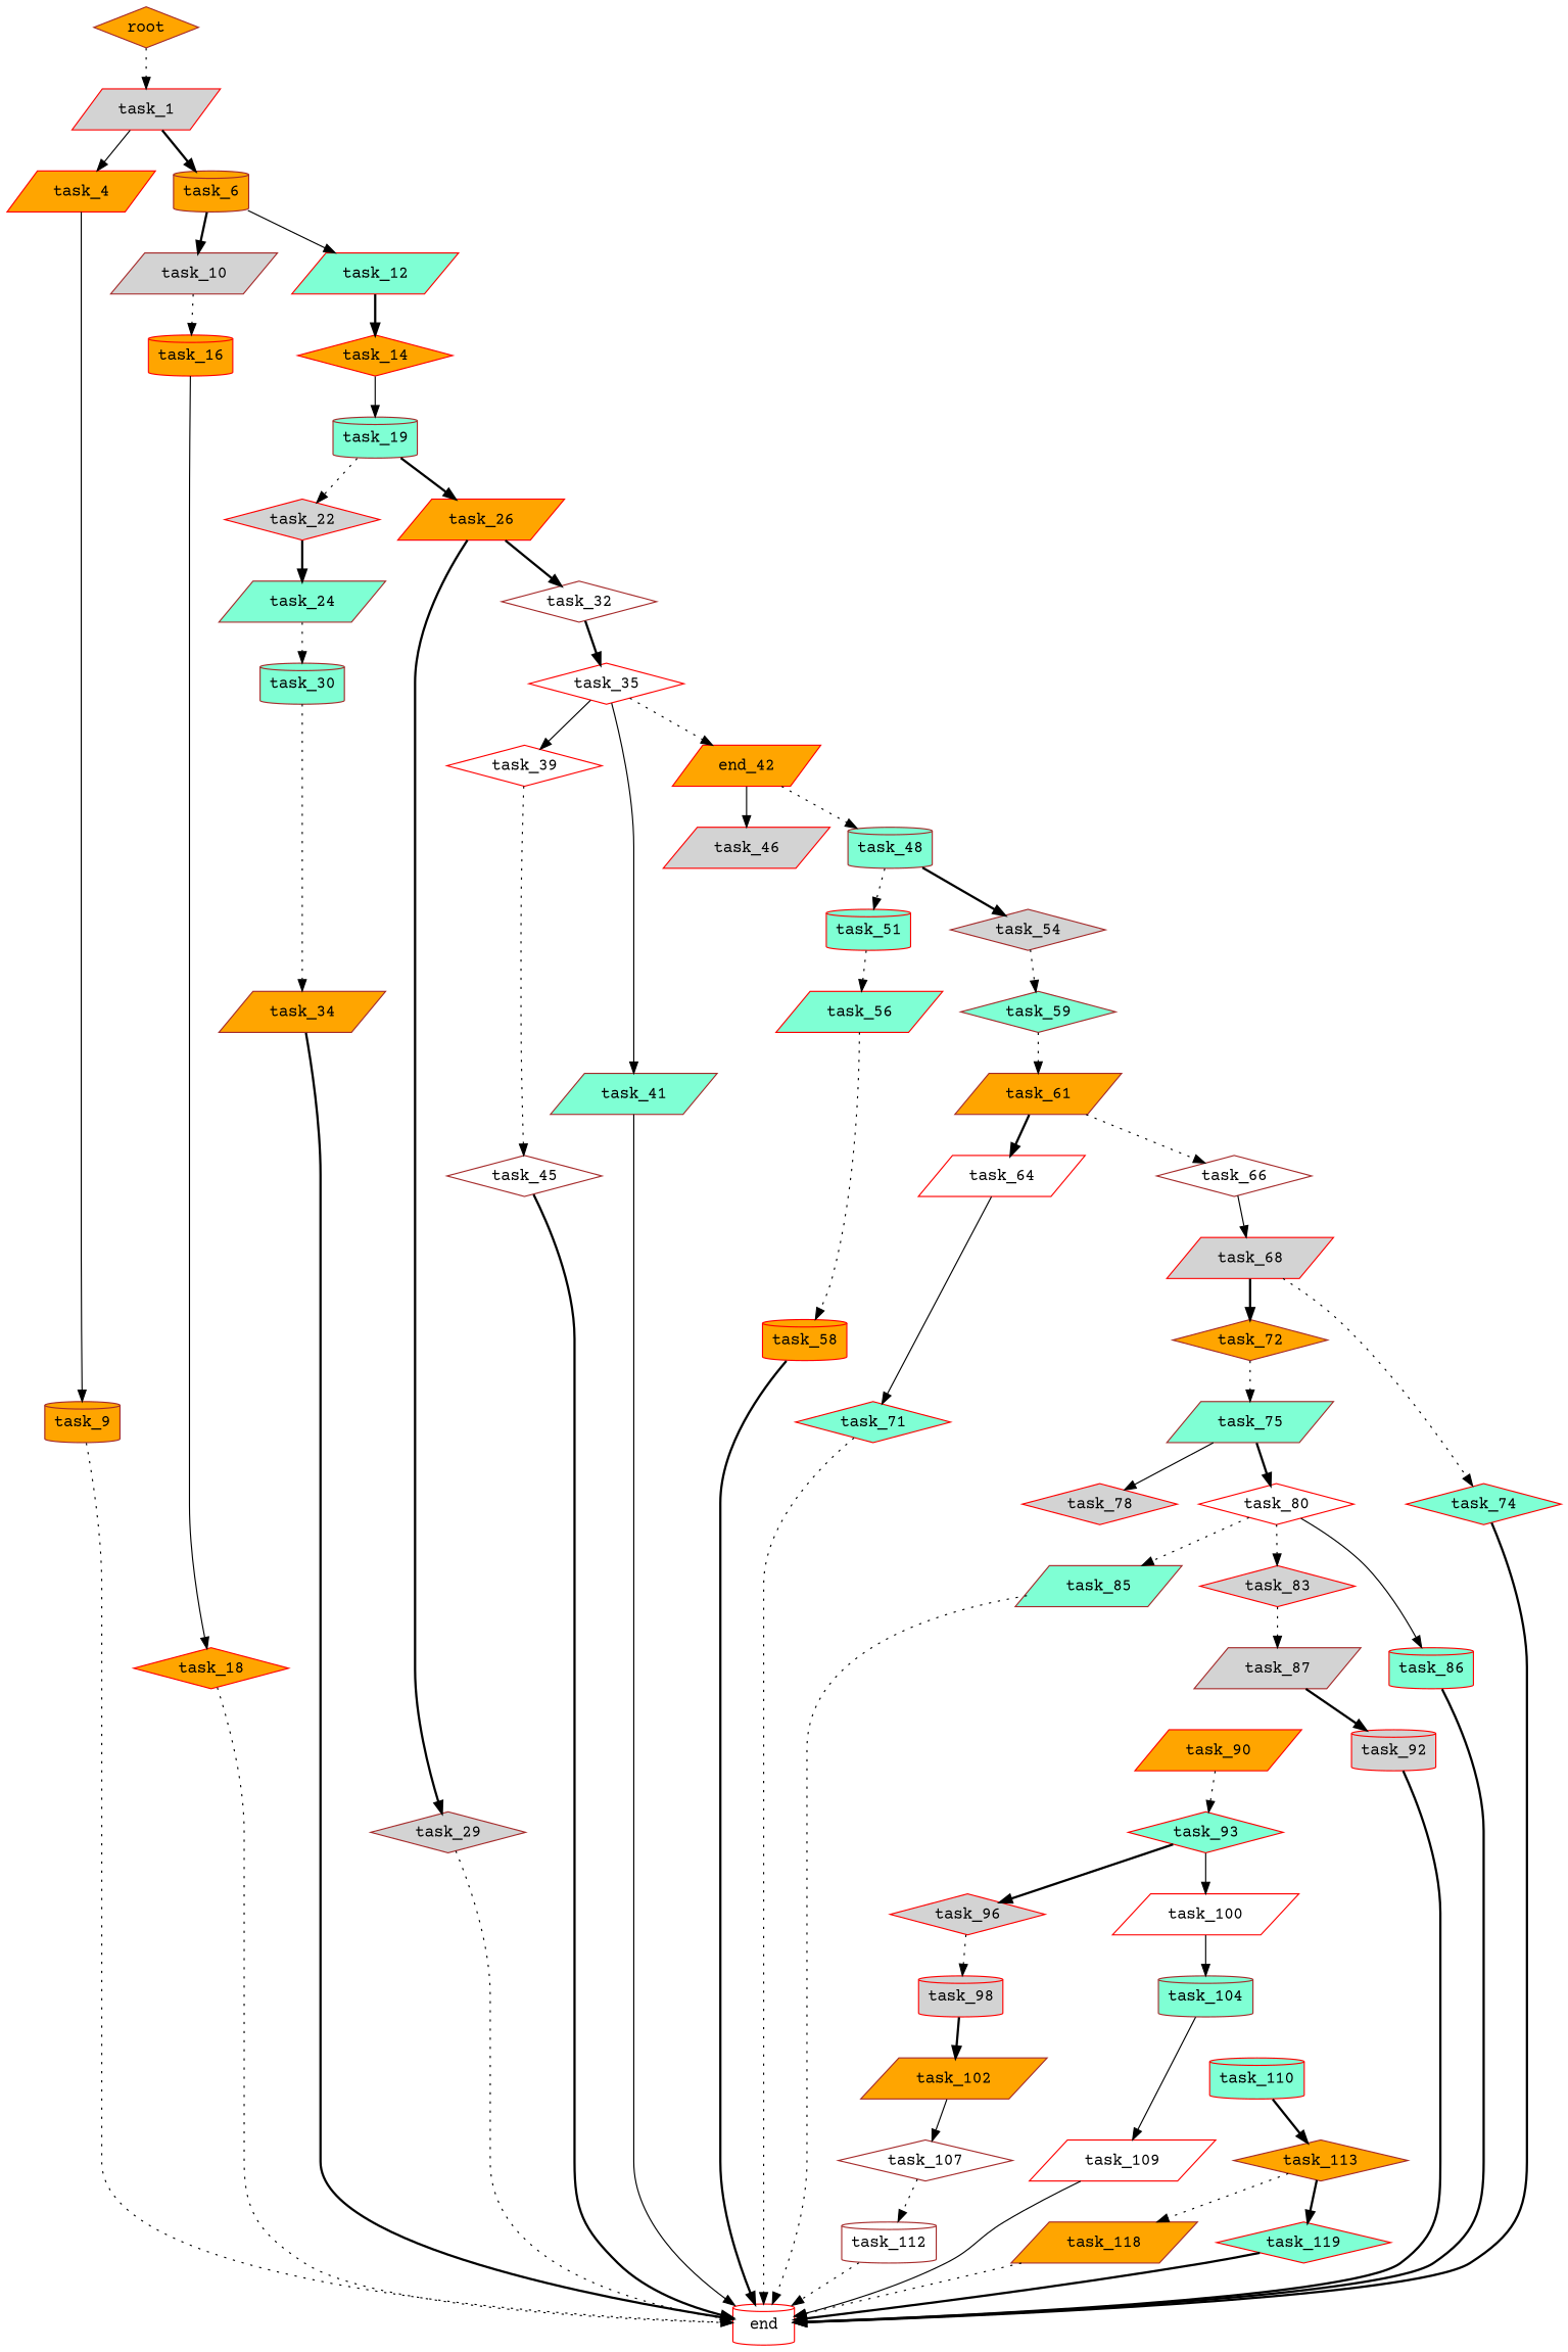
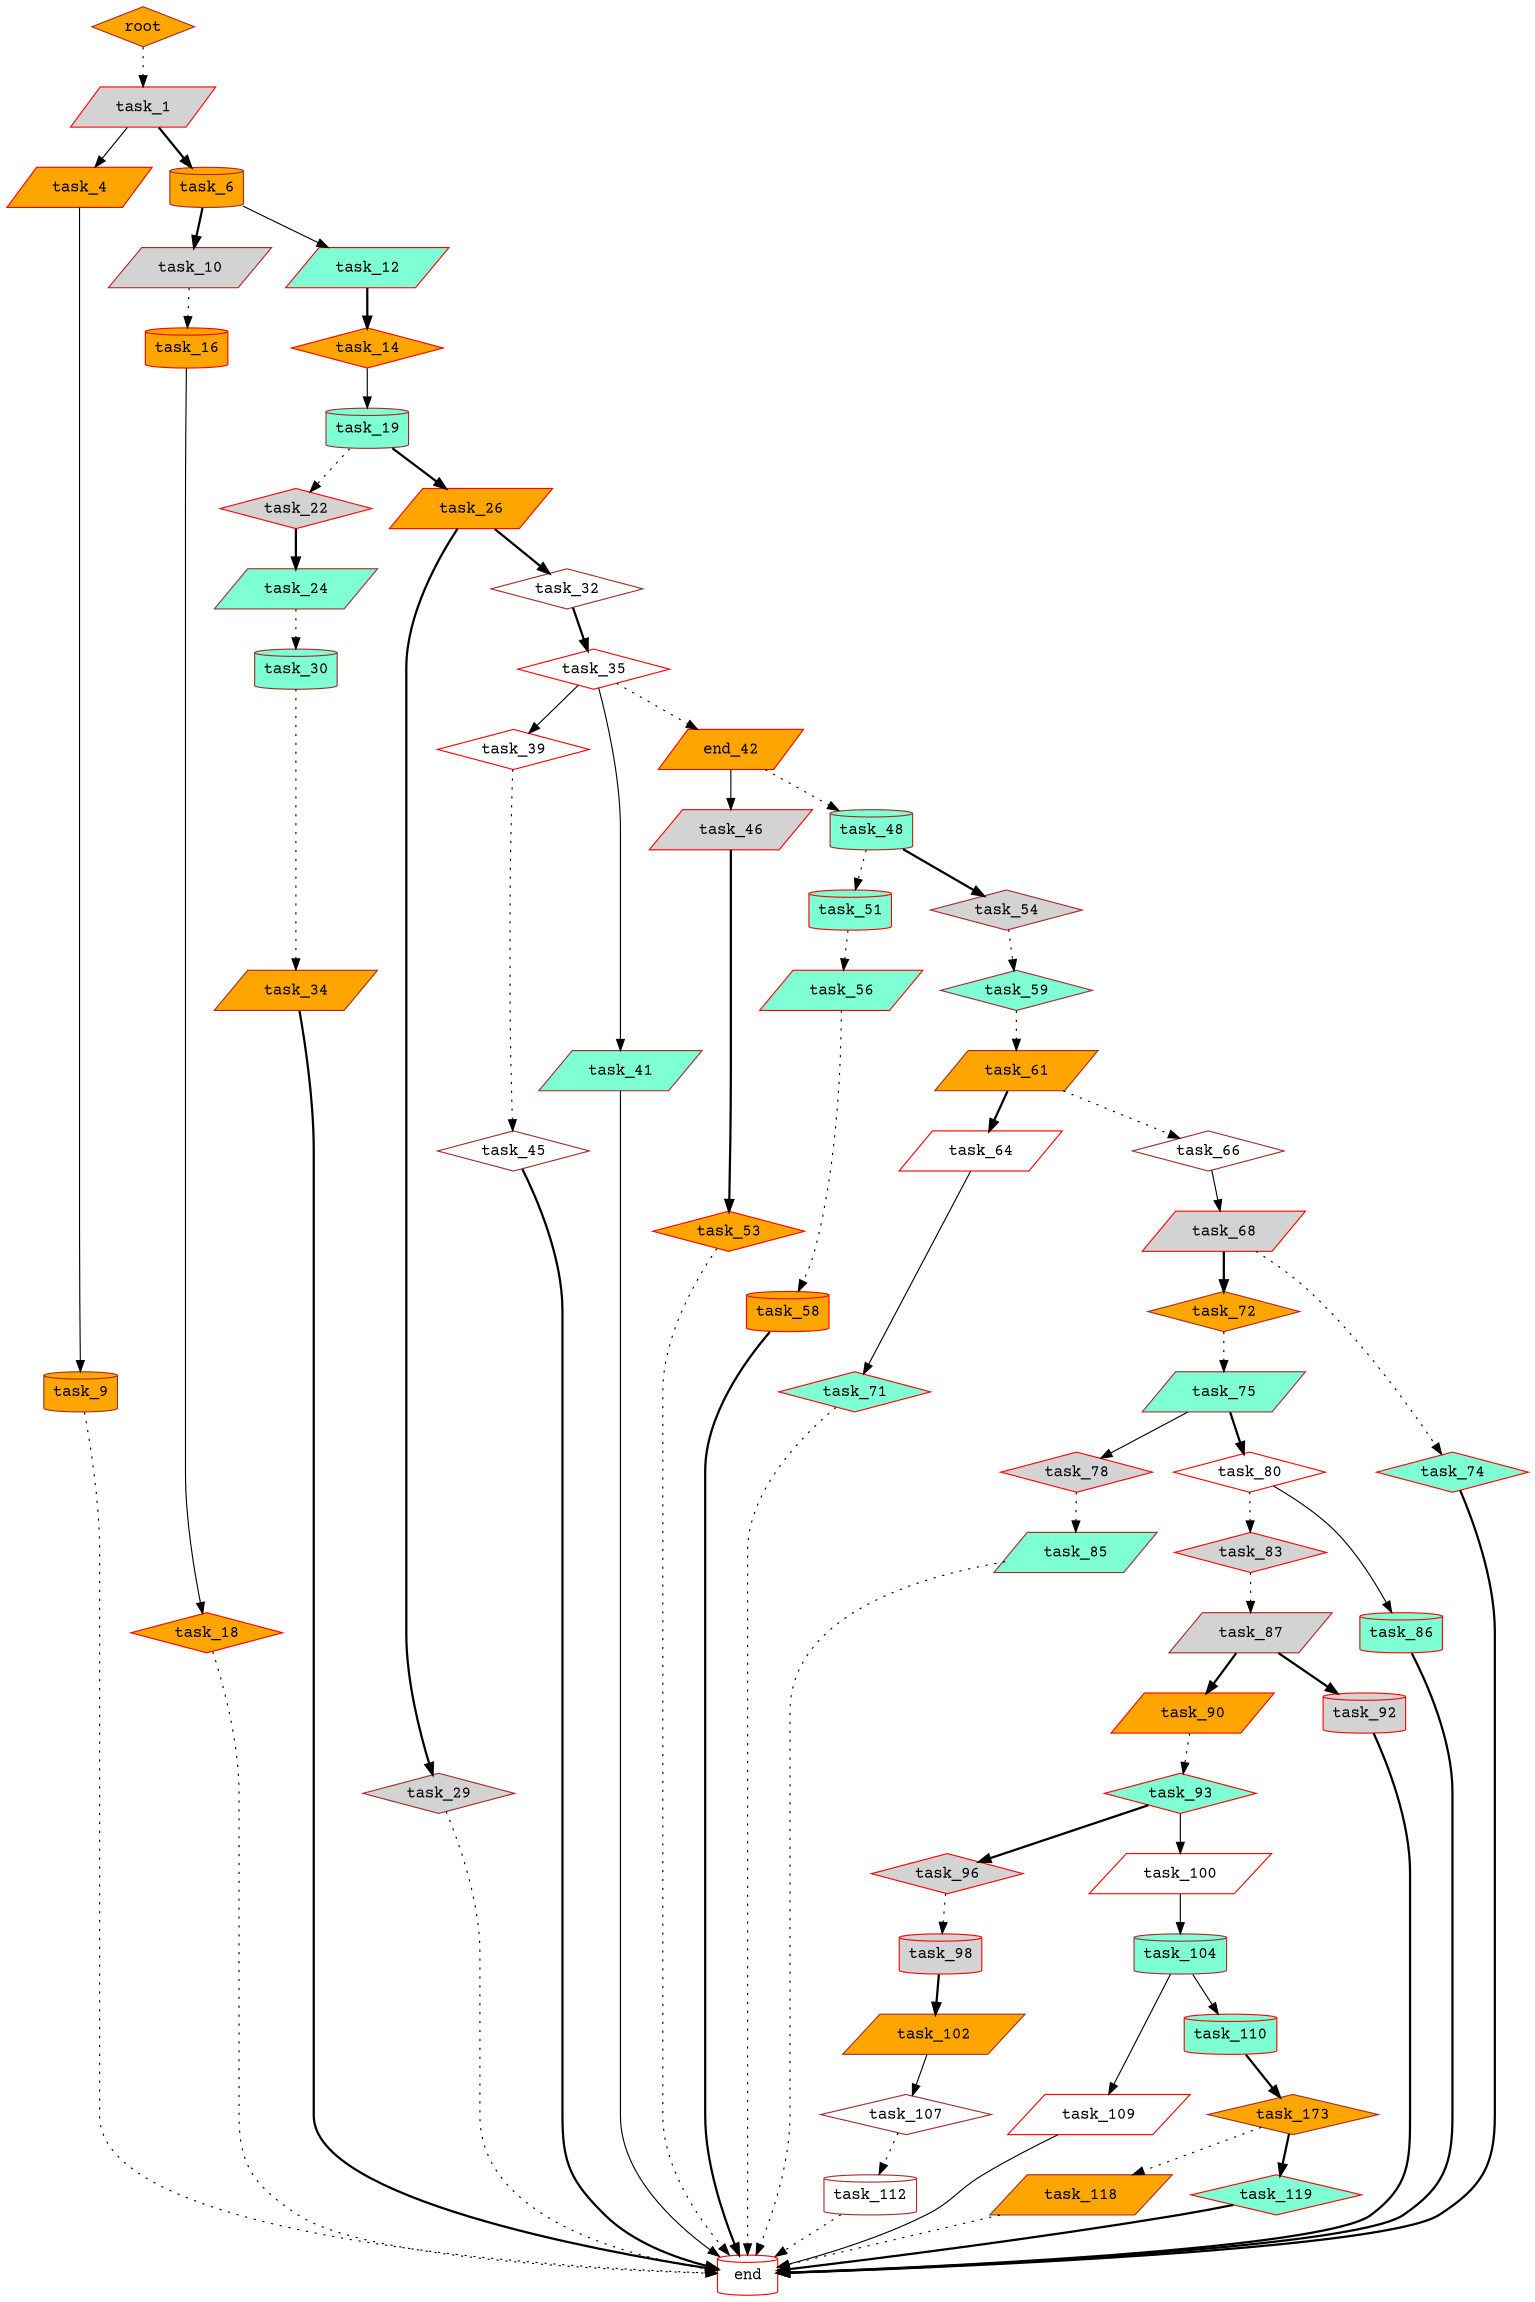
  digraph {
    fontname="Courier Prime"
    node [color=red fillcolor=orange fontname="Courier Prime" shape=diamond style=filled]
    edge [fontname="Courier Prime" style=dotted]
    root [color=brown]
    task_1 [fillcolor=lightgrey shape=parallelogram]
    task_4 [shape=parallelogram]
    task_6 [color=brown shape=cylinder]
    task_9 [color=brown shape=cylinder]
    task_10 [color=brown fillcolor=lightgrey shape=parallelogram]
    task_12 [fillcolor=aquamarine shape=parallelogram]
    end [fillcolor=white shape=cylinder]
    task_16 [shape=cylinder]
    task_14
    task_18
    task_19 [color=brown fillcolor=aquamarine shape=cylinder]
    task_22 [fillcolor=lightgrey]
    task_26 [shape=parallelogram]
    task_24 [color=brown fillcolor=aquamarine shape=parallelogram]
    task_29 [color=brown fillcolor=lightgrey]
    task_32 [color=brown fillcolor=white]
    task_30 [color=brown fillcolor=aquamarine shape=cylinder]
    task_34 [color=brown shape=parallelogram]
    task_35 [fillcolor=white]
    task_39 [fillcolor=white]
    task_41 [color=brown fillcolor=aquamarine shape=parallelogram]
    n23 [label=end_42 shape=parallelogram]
    task_45 [color=brown fillcolor=white]
    task_46 [fillcolor=lightgrey shape=parallelogram]
    task_48 [color=brown fillcolor=aquamarine shape=cylinder]
+   task_53
    task_51 [fillcolor=aquamarine shape=cylinder]
    task_54 [color=brown fillcolor=lightgrey]
    task_56 [fillcolor=aquamarine shape=parallelogram]
    task_59 [color=brown fillcolor=aquamarine]
    task_58 [shape=cylinder]
    task_61 [color=brown shape=parallelogram]
    task_64 [fillcolor=white shape=parallelogram]
    task_66 [color=brown fillcolor=white]
    task_71 [fillcolor=aquamarine]
    task_68 [fillcolor=lightgrey shape=parallelogram]
    task_72 [color=brown]
    task_74 [fillcolor=aquamarine]
    task_75 [color=brown fillcolor=aquamarine shape=parallelogram]
    task_78 [fillcolor=lightgrey]
    task_80 [fillcolor=white]
    task_85 [color=brown fillcolor=aquamarine shape=parallelogram]
    task_83 [fillcolor=lightgrey]
    task_86 [fillcolor=aquamarine shape=cylinder]
    task_87 [color=brown fillcolor=lightgrey shape=parallelogram]
    task_90 [shape=parallelogram]
    task_92 [fillcolor=lightgrey shape=cylinder]
    task_93 [fillcolor=aquamarine]
    task_96 [fillcolor=lightgrey]
    task_100 [fillcolor=white shape=parallelogram]
    task_98 [fillcolor=lightgrey shape=cylinder]
    task_104 [color=brown fillcolor=aquamarine shape=cylinder]
    task_102 [color=brown shape=parallelogram]
    task_107 [color=brown fillcolor=white]
    task_109 [fillcolor=white shape=parallelogram]
    task_110 [fillcolor=aquamarine shape=cylinder]
    task_112 [color=brown fillcolor=white shape=cylinder]
-   task_113 [color=brown]
+   task_113 [color=brown label=task_173]
    task_118 [color=brown shape=parallelogram]
    task_119 [fillcolor=aquamarine]
    root -> task_1
    task_1 -> task_4 [style=solid]
    task_1 -> task_6 [style=bold]
    task_4 -> task_9 [style=solid]
    task_6 -> task_10 [style=bold]
    task_6 -> task_12 [style=solid]
    task_9 -> end
    task_10 -> task_16
    task_12 -> task_14 [style=bold]
    task_16 -> task_18 [style=solid]
    task_14 -> task_19 [style=solid]
    task_18 -> end
    task_19 -> task_22
    task_19 -> task_26 [style=bold]
    task_22 -> task_24 [style=bold]
    task_26 -> task_29 [style=bold]
    task_26 -> task_32 [style=bold]
    task_24 -> task_30
    task_29 -> end
    task_32 -> task_35 [style=bold]
    task_30 -> task_34
    task_34 -> end [style=bold]
    task_35 -> task_39 [style=solid]
    task_35 -> task_41 [style=solid]
    task_35 -> n23
    task_39 -> task_45
    task_41 -> end [style=solid]
    n23 -> task_46 [style=solid]
    n23 -> task_48
    task_45 -> end [style=bold]
+   task_46 -> task_53 [style=bold]
    task_48 -> task_51
    task_48 -> task_54 [style=bold]
+   task_53 -> end
    task_51 -> task_56
    task_54 -> task_59
    task_56 -> task_58
    task_59 -> task_61
    task_58 -> end [style=bold]
    task_61 -> task_64 [style=bold]
    task_61 -> task_66
    task_64 -> task_71 [style=solid]
    task_66 -> task_68 [style=solid]
    task_71 -> end
    task_68 -> task_72 [style=bold]
    task_68 -> task_74
    task_72 -> task_75
    task_74 -> end [style=bold]
    task_75 -> task_78 [style=solid]
    task_75 -> task_80 [style=bold]
-   task_80 -> task_85
+   task_78 -> task_85
    task_80 -> task_83
    task_80 -> task_86 [style=solid]
    task_85 -> end
    task_83 -> task_87
    task_86 -> end [style=bold]
+   task_87 -> task_90 [style=bold]
    task_87 -> task_92 [style=bold]
    task_90 -> task_93
    task_92 -> end [style=bold]
    task_93 -> task_96 [style=bold]
    task_93 -> task_100 [style=solid]
    task_96 -> task_98
    task_100 -> task_104 [style=solid]
    task_98 -> task_102 [style=bold]
    task_104 -> task_109 [style=solid]
+   task_104 -> task_110 [style=solid]
    task_102 -> task_107 [style=solid]
    task_107 -> task_112
    task_109 -> end [style=solid]
    task_110 -> task_113 [style=bold]
    task_112 -> end
    task_113 -> task_118
    task_113 -> task_119 [style=bold]
    task_118 -> end
    task_119 -> end [style=bold]
  }
